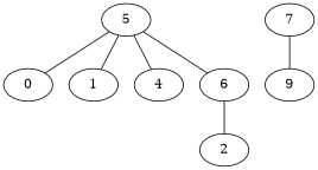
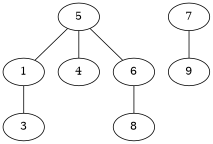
  strict graph {
    5
-   0
    1
    4
    6
-   8 [label=2]
+   3
+   8
    7
    9
-   5 -- 0
    5 -- 1
    5 -- 4
    5 -- 6
+   1 -- 3
    6 -- 8
    7 -- 9
  }
